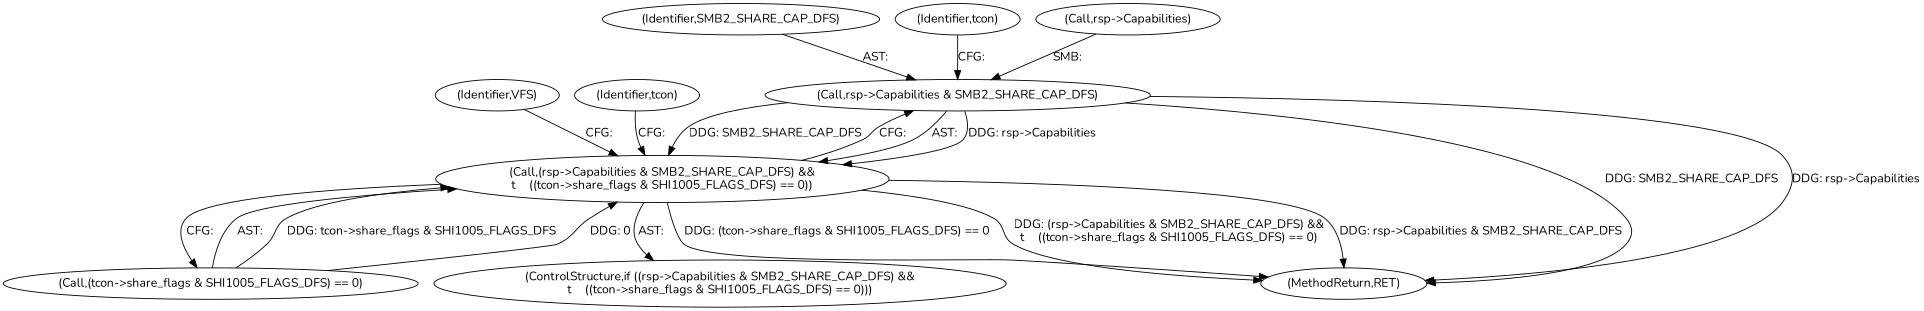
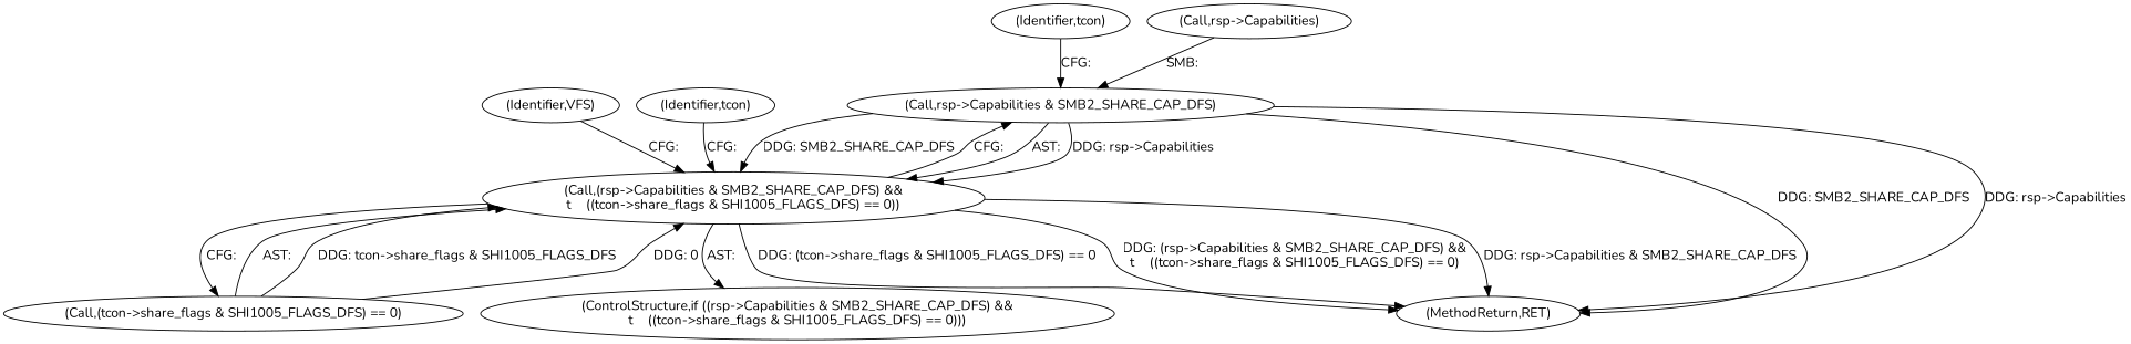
  digraph {
    fontname=Nunito
    node [fontname=Nunito]
    edge [fontname=Nunito]
    n1 [label="(Call,rsp->Capabilities & SMB2_SHARE_CAP_DFS)"]
    n2 [label="(Call,(rsp->Capabilities & SMB2_SHARE_CAP_DFS) &&\n\t    ((tcon->share_flags & SHI1005_FLAGS_DFS) == 0))"]
    n3 [label="(MethodReturn,RET)"]
    n4 [label="(Call,(tcon->share_flags & SHI1005_FLAGS_DFS) == 0)"]
    n5 [label="(ControlStructure,if ((rsp->Capabilities & SMB2_SHARE_CAP_DFS) &&\n\t    ((tcon->share_flags & SHI1005_FLAGS_DFS) == 0)))"]
-   n6 [label="(Identifier,SMB2_SHARE_CAP_DFS)"]
    n7 [label="(Identifier,VFS)"]
    n8 [label="(Identifier,tcon)"]
    n9 [label="(Identifier,tcon)"]
    n10 [label="(Call,rsp->Capabilities)"]
    n1 -> n2 [label="AST: "]
    n1 -> n2 [label="DDG: rsp->Capabilities"]
    n1 -> n2 [label="DDG: SMB2_SHARE_CAP_DFS"]
    n1 -> n3 [label="DDG: SMB2_SHARE_CAP_DFS"]
    n1 -> n3 [label="DDG: rsp->Capabilities"]
    n2 -> n1 [label="CFG: "]
    n2 -> n3 [label="DDG: (rsp->Capabilities & SMB2_SHARE_CAP_DFS) &&\n\t    ((tcon->share_flags & SHI1005_FLAGS_DFS) == 0)"]
    n2 -> n3 [label="DDG: rsp->Capabilities & SMB2_SHARE_CAP_DFS"]
    n2 -> n3 [label="DDG: (tcon->share_flags & SHI1005_FLAGS_DFS) == 0"]
    n2 -> n4 [label="CFG: "]
    n2 -> n5 [label="AST: "]
    n4 -> n2 [label="AST: "]
    n4 -> n2 [label="DDG: tcon->share_flags & SHI1005_FLAGS_DFS"]
    n4 -> n2 [label="DDG: 0"]
-   n6 -> n1 [label="AST: "]
    n7 -> n2 [label="CFG: "]
    n8 -> n2 [label="CFG: "]
    n9 -> n1 [label="CFG: "]
    n10 -> n1 [label="SMB: "]
  }
